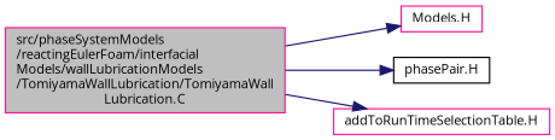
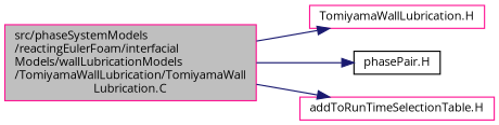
  digraph {
    rankdir=LR
    fontname="Open Sans"
    node [color=deeppink fontname="Open Sans" fontsize=10 shape=record]
    edge [color=midnightblue fontname="Open Sans" fontsize=10 labelfontname=Helvetica labelfontsize=10 style=solid]
    n1 [fillcolor=grey75 fontcolor=black height=0.2 label="src/phaseSystemModels\l/reactingEulerFoam/interfacial\lModels/wallLubricationModels\l/TomiyamaWallLubrication/TomiyamaWall\lLubrication.C" style=filled width=0.4]
-   n2 [height=0.2 label="Models.H" width=0.4]
+   n2 [height=0.2 label="TomiyamaWallLubrication.H" width=0.4]
    n3 [color=black height=0.2 label="phasePair.H" width=0.4]
    n4 [height=0.2 label="addToRunTimeSelectionTable.H" width=0.4]
    n1 -> n2
    n1 -> n3
    n1 -> n4
  }
